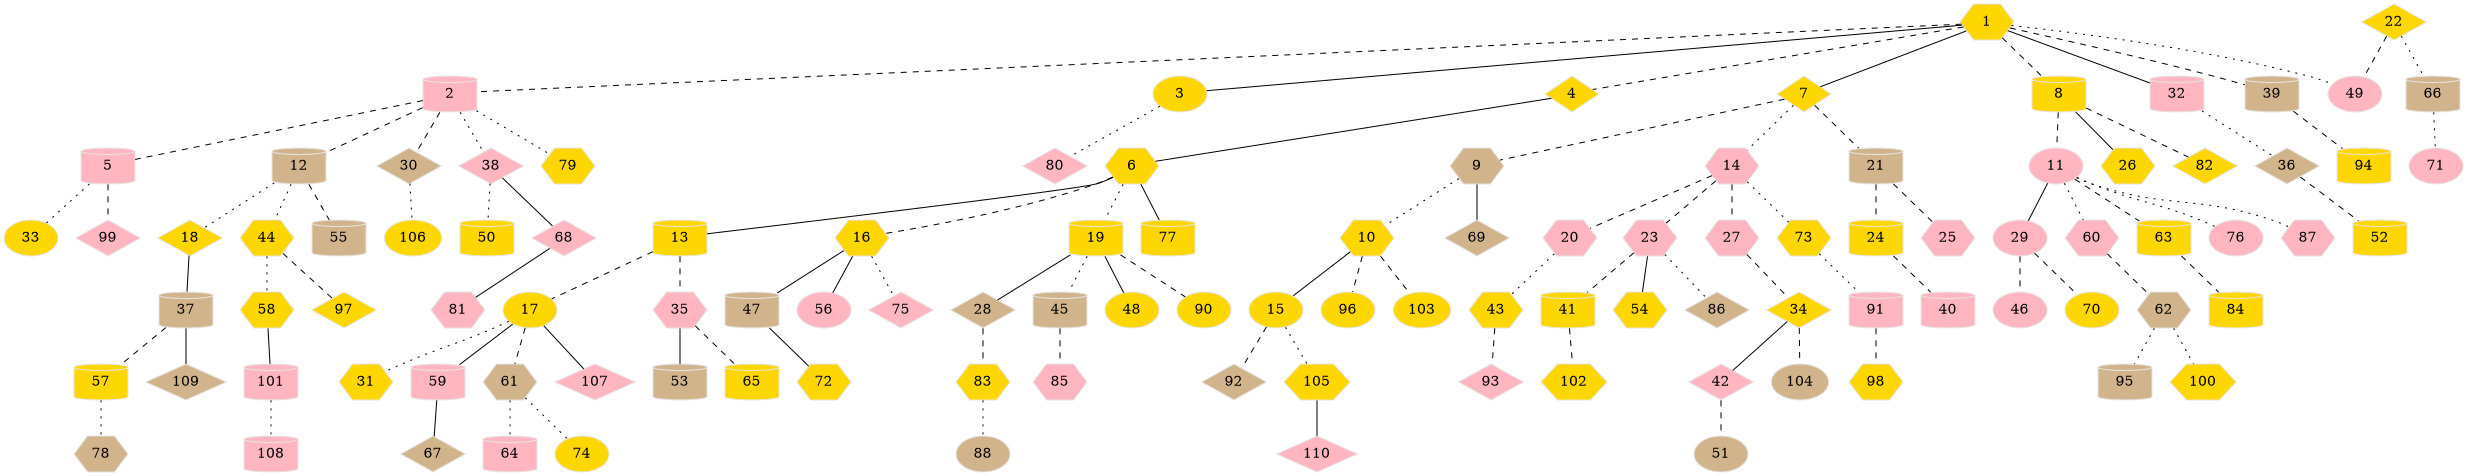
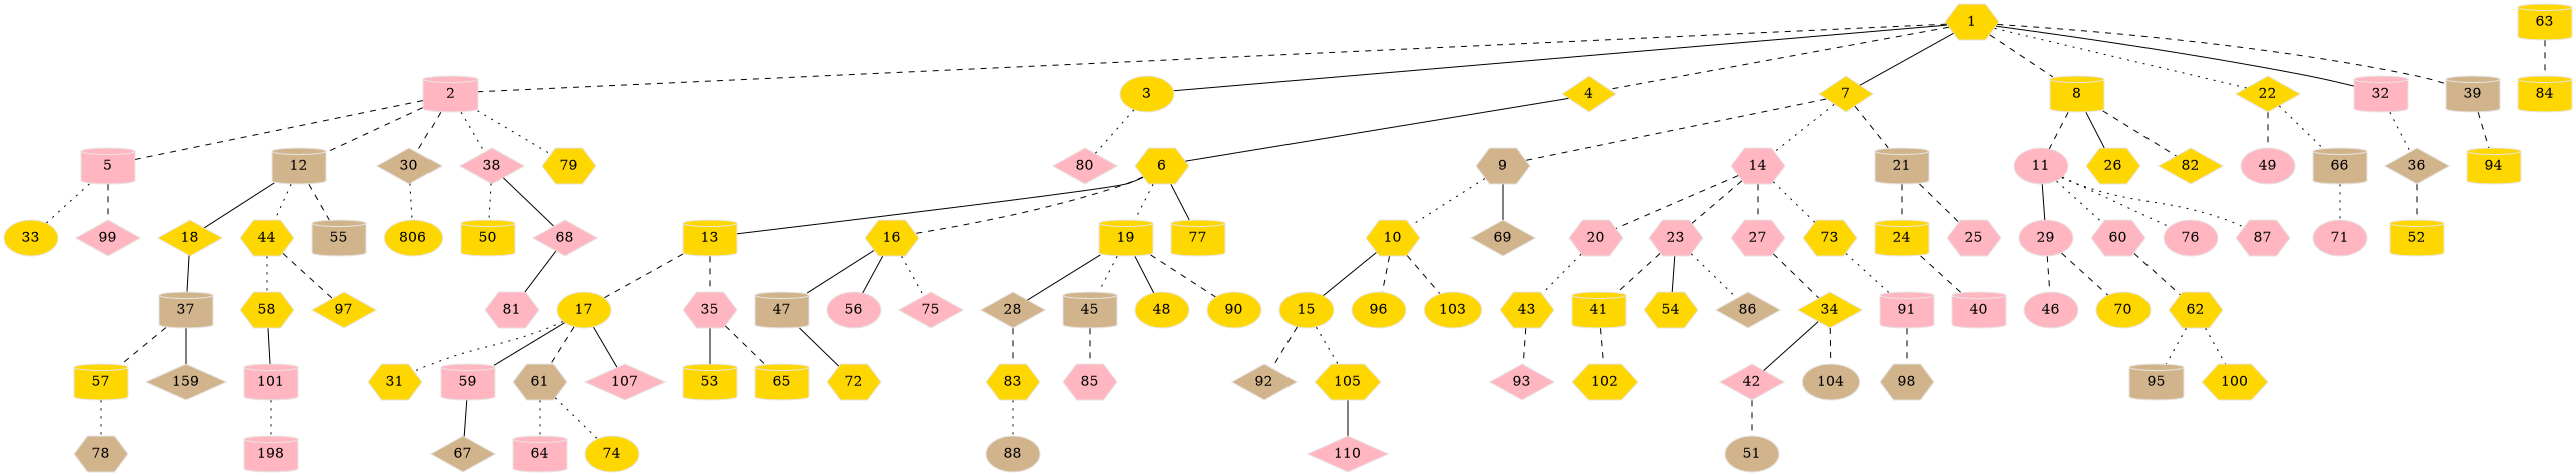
  graph {
    node [color=gray90 fillcolor=gold shape=cylinder style=filled]
    edge [style=dashed]
    2 [fillcolor=lightpink]
    1 [shape=hexagon]
    3 [shape=ellipse]
    4 [shape=diamond]
    7 [shape=diamond]
    8
    22 [shape=diamond]
    32 [fillcolor=lightpink]
    39 [fillcolor=tan]
    5 [fillcolor=lightpink]
    12 [fillcolor=tan]
    30 [fillcolor=tan shape=diamond]
    38 [fillcolor=lightpink shape=diamond]
    79 [shape=hexagon]
    80 [fillcolor=lightpink shape=diamond]
    6 [shape=hexagon]
    9 [fillcolor=tan shape=hexagon]
    14 [fillcolor=lightpink shape=hexagon]
    21 [fillcolor=tan]
    11 [fillcolor=lightpink shape=ellipse]
    26 [shape=hexagon]
    82 [shape=diamond]
    49 [fillcolor=lightpink shape=ellipse]
    66 [fillcolor=tan]
    36 [fillcolor=tan shape=diamond]
    94
    33 [shape=ellipse]
    99 [fillcolor=lightpink shape=diamond]
    18 [shape=diamond]
    44 [shape=hexagon]
    55 [fillcolor=tan]
-   106 [shape=ellipse]
+   106 [shape=ellipse label=806]
    50
    68 [fillcolor=lightpink shape=diamond]
    13
    16 [shape=hexagon]
    19
    77
    17 [shape=ellipse]
    35 [fillcolor=lightpink shape=hexagon]
    47 [fillcolor=tan]
    56 [fillcolor=lightpink shape=ellipse]
    75 [fillcolor=lightpink shape=diamond]
    28 [fillcolor=tan shape=diamond]
    45 [fillcolor=tan]
    48 [shape=ellipse]
    90 [shape=ellipse]
    10 [shape=hexagon]
    69 [fillcolor=tan shape=diamond]
    20 [fillcolor=lightpink shape=hexagon]
    23 [fillcolor=lightpink shape=hexagon]
    27 [fillcolor=lightpink shape=hexagon]
    73 [shape=hexagon]
    24
    25 [fillcolor=lightpink shape=hexagon]
    29 [fillcolor=lightpink shape=ellipse]
    60 [fillcolor=lightpink shape=hexagon]
    63
    76 [fillcolor=lightpink shape=ellipse]
    87 [fillcolor=lightpink shape=hexagon]
    15 [shape=ellipse]
    96 [shape=ellipse]
    103 [shape=ellipse]
    92 [fillcolor=tan shape=diamond]
    105 [shape=hexagon]
    46 [fillcolor=lightpink shape=ellipse]
    70 [shape=ellipse]
-   62 [fillcolor=tan shape=hexagon]
+   62 [shape=hexagon]
    84
    37 [fillcolor=tan]
    58 [shape=hexagon]
    97 [shape=diamond]
    31 [shape=hexagon]
    59 [fillcolor=lightpink]
    61 [fillcolor=tan shape=hexagon]
    107 [fillcolor=lightpink shape=diamond]
-   53 [fillcolor=tan]
+   53
    65
    43 [shape=hexagon]
    41
    54 [shape=hexagon]
    86 [fillcolor=tan shape=diamond]
    34 [shape=diamond]
    91 [fillcolor=lightpink]
    110 [fillcolor=lightpink shape=diamond]
    72 [shape=hexagon]
    67 [fillcolor=tan shape=diamond]
    64 [fillcolor=lightpink]
    74 [shape=ellipse]
    57
-   109 [fillcolor=tan shape=diamond]
+   109 [fillcolor=tan shape=diamond label=159]
    83 [shape=hexagon]
    85 [fillcolor=lightpink shape=hexagon]
    93 [fillcolor=lightpink shape=diamond]
    40 [fillcolor=lightpink]
    71 [fillcolor=lightpink shape=ellipse]
    102 [shape=hexagon]
    42 [fillcolor=lightpink shape=diamond]
    104 [fillcolor=tan shape=ellipse]
    88 [fillcolor=tan shape=ellipse]
    52
    51 [fillcolor=tan shape=ellipse]
    78 [fillcolor=tan shape=hexagon]
    81 [fillcolor=lightpink shape=hexagon]
    101 [fillcolor=lightpink]
-   108 [fillcolor=lightpink]
+   108 [fillcolor=lightpink label=198]
    95 [fillcolor=tan]
    100 [shape=hexagon]
-   98 [shape=hexagon]
+   98 [fillcolor=tan shape=hexagon]
    2 -- 5
    2 -- 12
    2 -- 30
    2 -- 38 [style=dotted]
    2 -- 79 [style=dotted]
    1 -- 2
    1 -- 3 [style=solid]
    1 -- 4
    1 -- 7 [style=solid]
    1 -- 8
-   1 -- 49 [style=dotted]
+   1 -- 22 [style=dotted]
    1 -- 32 [style=solid]
    1 -- 39
    3 -- 80 [style=dotted]
    4 -- 6 [style=solid]
    7 -- 9
    7 -- 14 [style=dotted]
    7 -- 21
    8 -- 11
    8 -- 26 [style=solid]
    8 -- 82
    22 -- 49
    22 -- 66 [style=dotted]
    32 -- 36 [style=dotted]
    39 -- 94
    5 -- 33 [style=dotted]
    5 -- 99
-   12 -- 18 [style=dotted]
+   12 -- 18 [style=solid]
    12 -- 44 [style=dotted]
    12 -- 55
    30 -- 106 [style=dotted]
    38 -- 50 [style=dotted]
    38 -- 68 [style=solid]
    6 -- 13 [style=solid]
    6 -- 16
    6 -- 19 [style=dotted]
    6 -- 77 [style=solid]
    9 -- 10 [style=dotted]
    9 -- 69 [style=solid]
    14 -- 20
    14 -- 23
    14 -- 27
    14 -- 73 [style=dotted]
    21 -- 24
    21 -- 25
    11 -- 29 [style=solid]
    11 -- 60 [style=dotted]
-   11 -- 63
    11 -- 76 [style=dotted]
    11 -- 87 [style=dotted]
    66 -- 71 [style=dotted]
    36 -- 52
    18 -- 37 [style=solid]
    44 -- 58 [style=dotted]
    44 -- 97
    68 -- 81 [style=solid]
    13 -- 17
    13 -- 35
    16 -- 47 [style=solid]
    16 -- 56 [style=solid]
    16 -- 75 [style=dotted]
    19 -- 28 [style=solid]
    19 -- 45 [style=dotted]
    19 -- 48 [style=solid]
    19 -- 90
    17 -- 31 [style=dotted]
    17 -- 59 [style=solid]
    17 -- 61
    17 -- 107 [style=solid]
    35 -- 53 [style=solid]
    35 -- 65
    47 -- 72 [style=solid]
    28 -- 83
    45 -- 85
    10 -- 15 [style=solid]
    10 -- 96
    10 -- 103
    20 -- 43 [style=dotted]
    23 -- 41
    23 -- 54 [style=solid]
    23 -- 86 [style=dotted]
    27 -- 34
    73 -- 91 [style=dotted]
    24 -- 40
    29 -- 46
    29 -- 70
    60 -- 62
    63 -- 84
    15 -- 92
    15 -- 105 [style=dotted]
    105 -- 110 [style=solid]
    62 -- 95 [style=dotted]
    62 -- 100 [style=dotted]
    37 -- 57
    37 -- 109 [style=solid]
    58 -- 101 [style=solid]
    59 -- 67 [style=solid]
    61 -- 64 [style=dotted]
    61 -- 74 [style=dotted]
    43 -- 93
    41 -- 102
    34 -- 42 [style=solid]
    34 -- 104
    91 -- 98
    57 -- 78 [style=dotted]
    83 -- 88 [style=dotted]
    42 -- 51
    101 -- 108 [style=dotted]
  }
